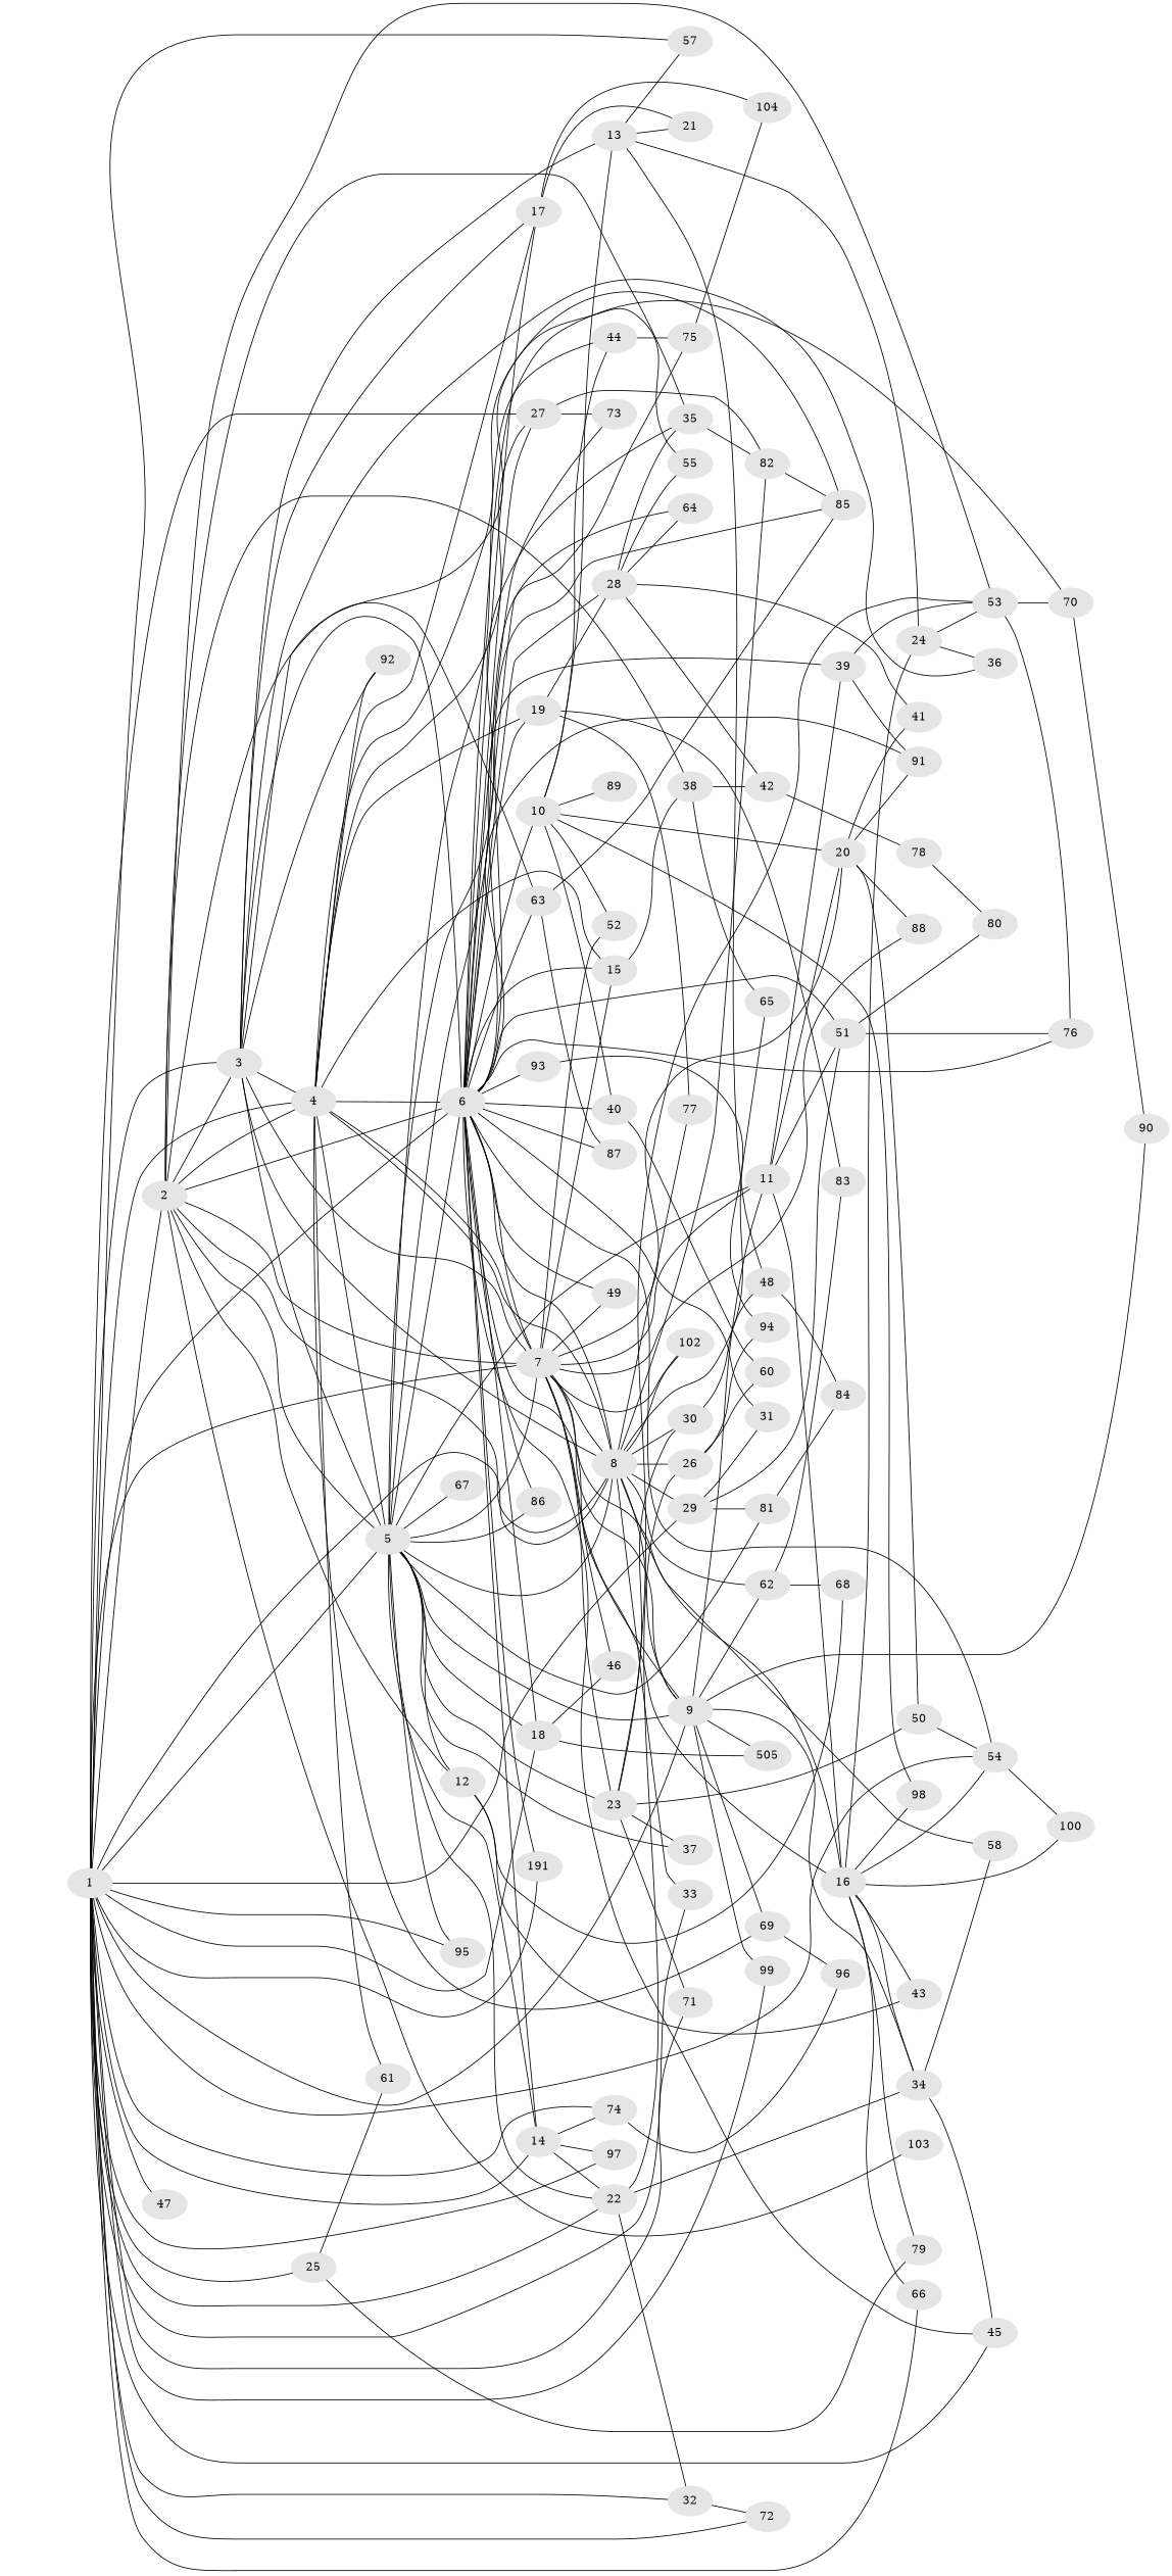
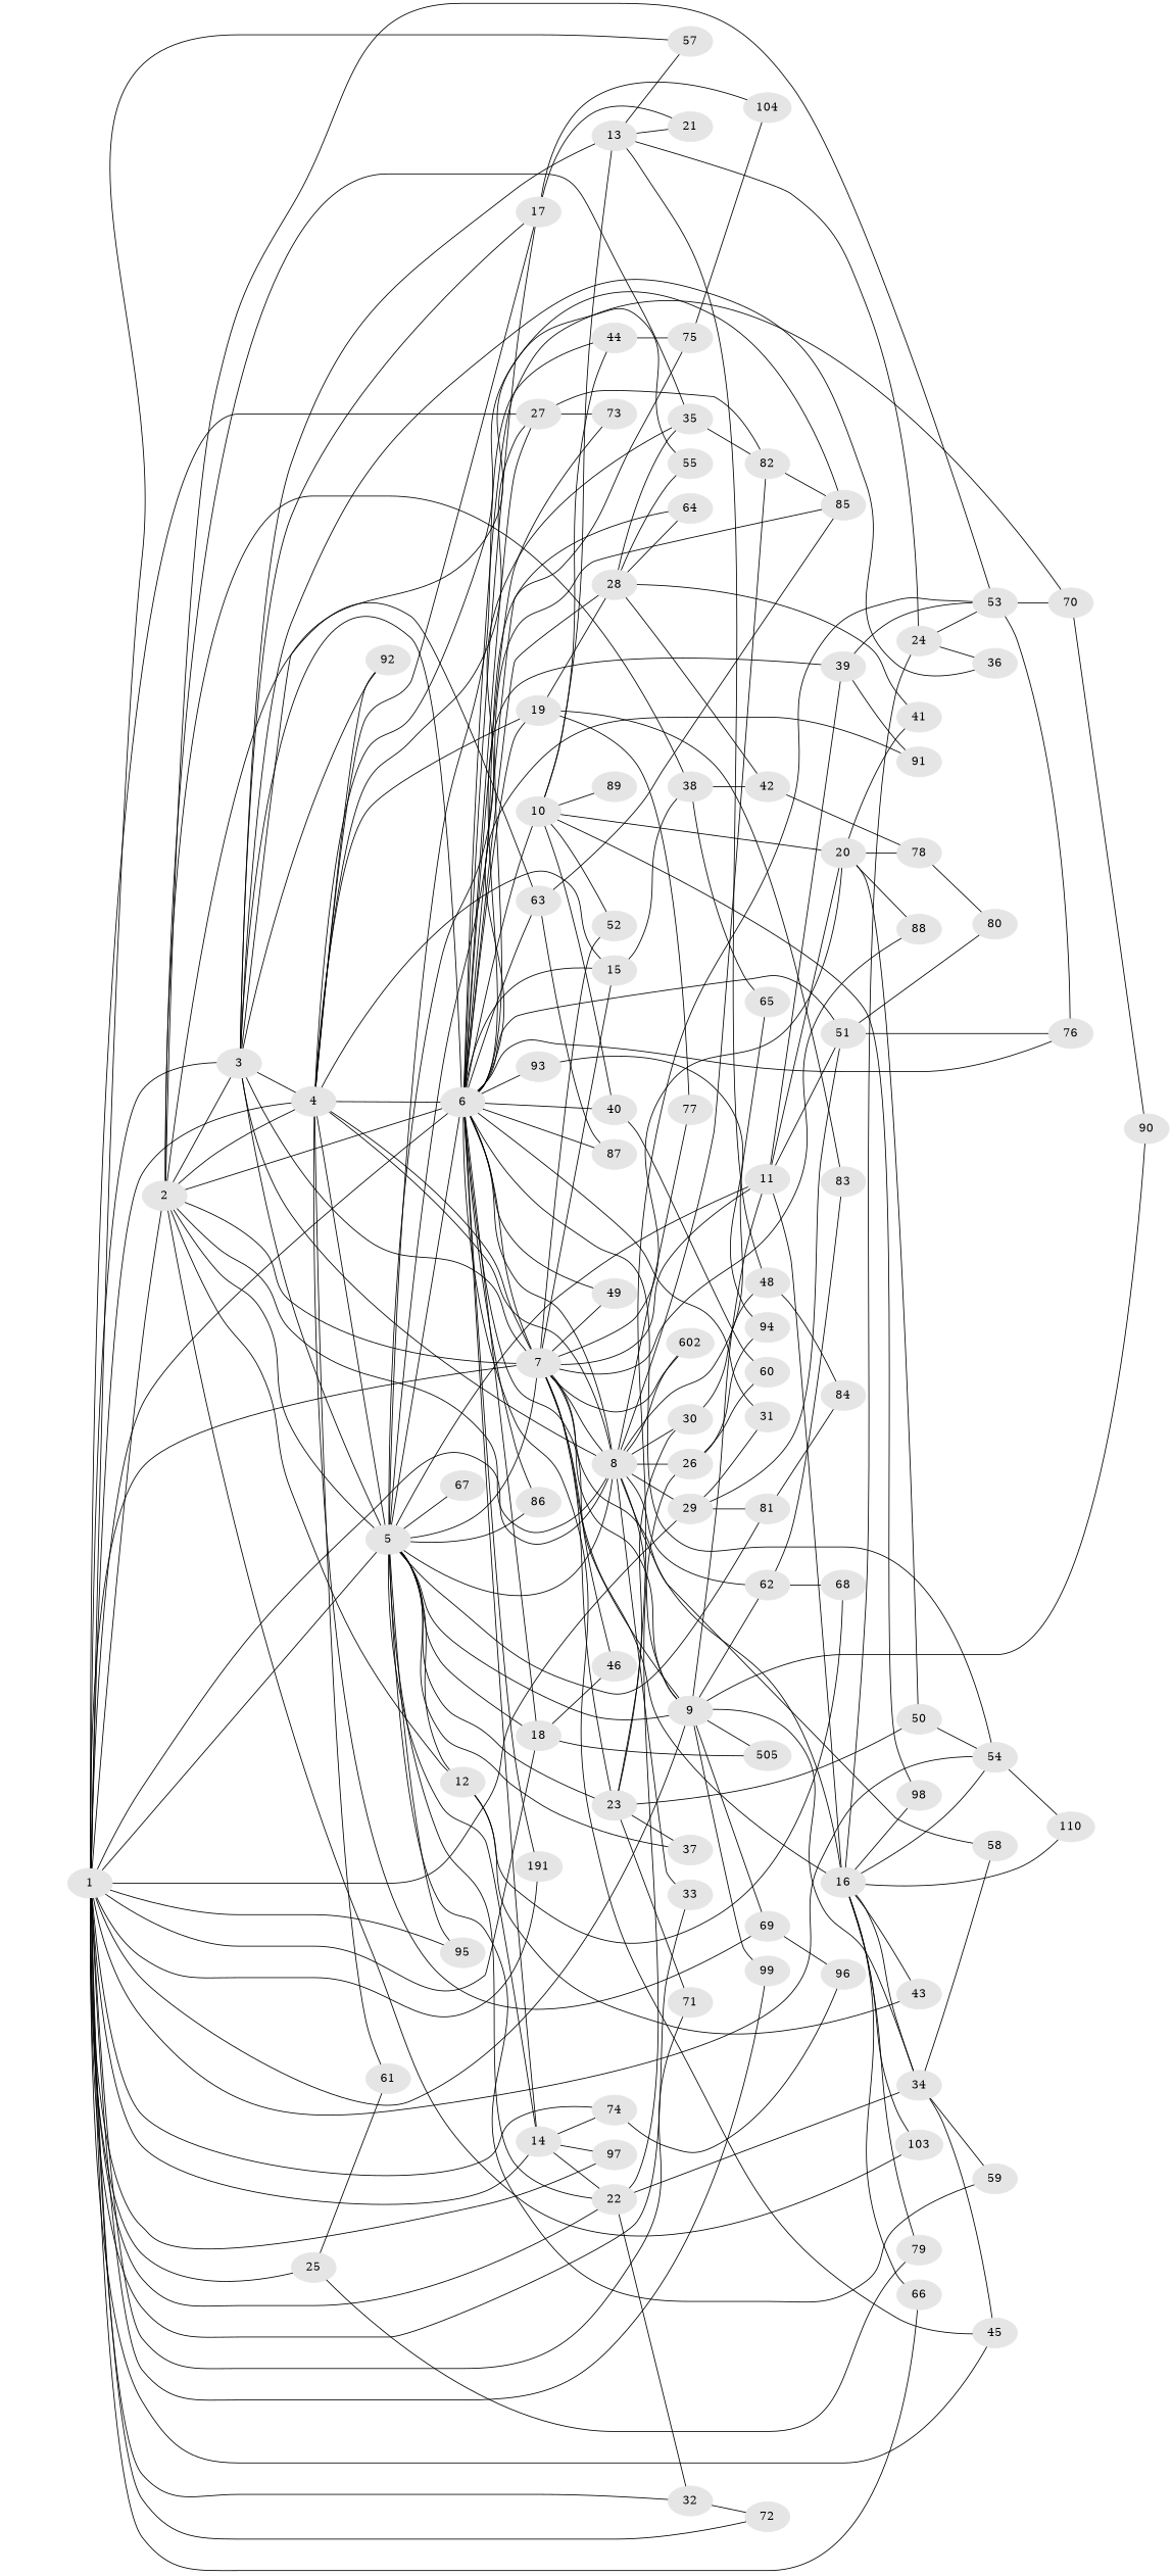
  graph {
    rankdir=LR
    node [color=gray90 style=filled]
    edge [weight=1.0]
    1
    2
    3
    4
    5
    6
    7
    8
    9
    14
    18
    22
    25
    27
    29
    32
    33
    45
-   47
    54
    57
    66
    71
    72
    74
    95
    97
    99
    n29 [label=191]
    12
    35
    38
    53
    63
    103
    13
    17
    36
    55
    92
    15
    19
    61
    69
    85
    11
    23
    37
    44
+   59
    64
    67
    81
    86
    10
    28
    31
    39
    40
    49
    51
    70
    73
    75
    76
    87
    91
    93
    16
    20
    46
    52
    58
    88
-   102
+   102 [label=602]
    26
    30
    62
    65
    77
    82
    34
    90
    n84 [label=505]
    79
-   100
+   100 [label=110]
    96
    89
    98
    43
    68
    42
    21
    24
    48
    104
    83
    50
    84
    41
    60
    80
    94
    78
    1 -- 2 [weight=2.0]
    1 -- 3 [weight=3.0]
    1 -- 4 [weight=2.0]
    1 -- 5 [weight=2.0]
    1 -- 6 [weight=4.0]
    1 -- 7 [weight=2.0]
    1 -- 8 [weight=2.0]
    1 -- 9
    1 -- 14
    1 -- 18 [weight=2.0]
    1 -- 22
    1 -- 25
    1 -- 27 [weight=2.0]
    1 -- 29
    1 -- 32
    1 -- 33
    1 -- 45
-   1 -- 47 [weight=2.0]
    1 -- 54
    1 -- 57
    1 -- 66
    1 -- 71
    1 -- 72
    1 -- 74
    1 -- 95
    1 -- 97
    1 -- 99
    1 -- n29
    2 -- 3
    2 -- 4
    2 -- 5 [weight=2.0]
    2 -- 6 [weight=2.0]
    2 -- 7
    2 -- 8
    2 -- 12
    2 -- 35
    2 -- 38
    2 -- 53
    2 -- 63
    2 -- 103
    3 -- 4
    3 -- 5
    3 -- 6 [weight=2.0]
    3 -- 7 [weight=2.0]
    3 -- 8 [weight=2.0]
    3 -- 13
    3 -- 17
    3 -- 36
    3 -- 55
    3 -- 92
    4 -- 5 [weight=2.0]
    4 -- 6 [weight=2.0]
    4 -- 7
    4 -- 8
    4 -- 27
    4 -- 17
    4 -- 92
    4 -- 15
    4 -- 19
    4 -- 61
    4 -- 69
    4 -- 85
    5 -- 6 [weight=2.0]
    5 -- 7
    5 -- 8 [weight=2.0]
    5 -- 9
    5 -- 14
    5 -- 18 [weight=2.0]
    5 -- 22
    5 -- 95
    5 -- 12
    5 -- 35
    5 -- 11
    5 -- 23
    5 -- 37
    5 -- 44
+   5 -- 59
    5 -- 64
    5 -- 67
    5 -- 81
    5 -- 86
    6 -- 7 [weight=2.0]
    6 -- 8 [weight=2.0]
    6 -- 9
    6 -- 14
    6 -- 18
    6 -- 27
    6 -- 45
    6 -- 54
    6 -- n29
    6 -- 63
    6 -- 17 [weight=2.0]
    6 -- 15
    6 -- 19
    6 -- 85
    6 -- 86
    6 -- 10 [weight=2.0]
    6 -- 28 [weight=2.0]
    6 -- 31 [weight=2.0]
    6 -- 39
    6 -- 40
    6 -- 49
    6 -- 51
    6 -- 70
    6 -- 73
    6 -- 75
    6 -- 76
    6 -- 87
    6 -- 91
    6 -- 93 [weight=2.0]
    7 -- 8
    7 -- 9
    7 -- 15
    7 -- 11
    7 -- 23
    7 -- 49
    7 -- 16
    7 -- 20
    7 -- 46
    7 -- 52
    7 -- 58
    7 -- 88
    7 -- 102
    8 -- 9
    8 -- 29
    8 -- 33
    8 -- 16
    8 -- 102
    8 -- 26
    8 -- 30
    8 -- 62
    8 -- 65
    8 -- 77
    8 -- 82
    9 -- 99
    9 -- 69
    9 -- 11
    9 -- 62
    9 -- 34
    9 -- 90
    9 -- n84
    14 -- 22
    14 -- 74
    14 -- 97
    18 -- 46
    18 -- n84
    22 -- 32
    22 -- 26
    22 -- 34
    25 -- 61
    25 -- 79
    27 -- 73
    27 -- 82
    29 -- 81
    29 -- 31
    29 -- 51
    32 -- 72
    54 -- 100
    74 -- 96
    12 -- 43
    12 -- 68
    35 -- 82
    38 -- 65
    38 -- 42
    53 -- 70
    53 -- 76
    63 -- 85
    63 -- 87
    13 -- 57
    13 -- 21
    13 -- 24
    13 -- 48
    17 -- 21
    17 -- 104
    15 -- 38
    19 -- 28
    19 -- 77
    19 -- 83
    69 -- 96
    11 -- 39
    11 -- 51
    11 -- 16
    11 -- 20
    23 -- 71
    23 -- 53
    23 -- 37
    23 -- 30
    23 -- 50
    44 -- 75
    81 -- 84
    10 -- 13
    10 -- 44
    10 -- 40
    10 -- 20
    10 -- 52
    10 -- 89
    10 -- 98
    28 -- 35
    28 -- 55
    28 -- 64
    28 -- 42
    28 -- 41
    39 -- 53
    39 -- 91
    40 -- 60
    51 -- 76
    51 -- 80
    70 -- 90
    75 -- 104
    93 -- 94
    16 -- 54
    16 -- 66
+   16 -- 103
    16 -- 34
    16 -- 79
    16 -- 100
    16 -- 98
    16 -- 43
    16 -- 24
    20 -- 88
    20 -- 50
    20 -- 41
-   20 -- 91
+   20 -- 78
    26 -- 60
    26 -- 94
    30 -- 48
    62 -- 68
    62 -- 83
    82 -- 85
    34 -- 45
+   34 -- 59
    34 -- 58
    42 -- 78
    24 -- 53
    24 -- 36
    48 -- 84
    50 -- 54
    78 -- 80
  }
